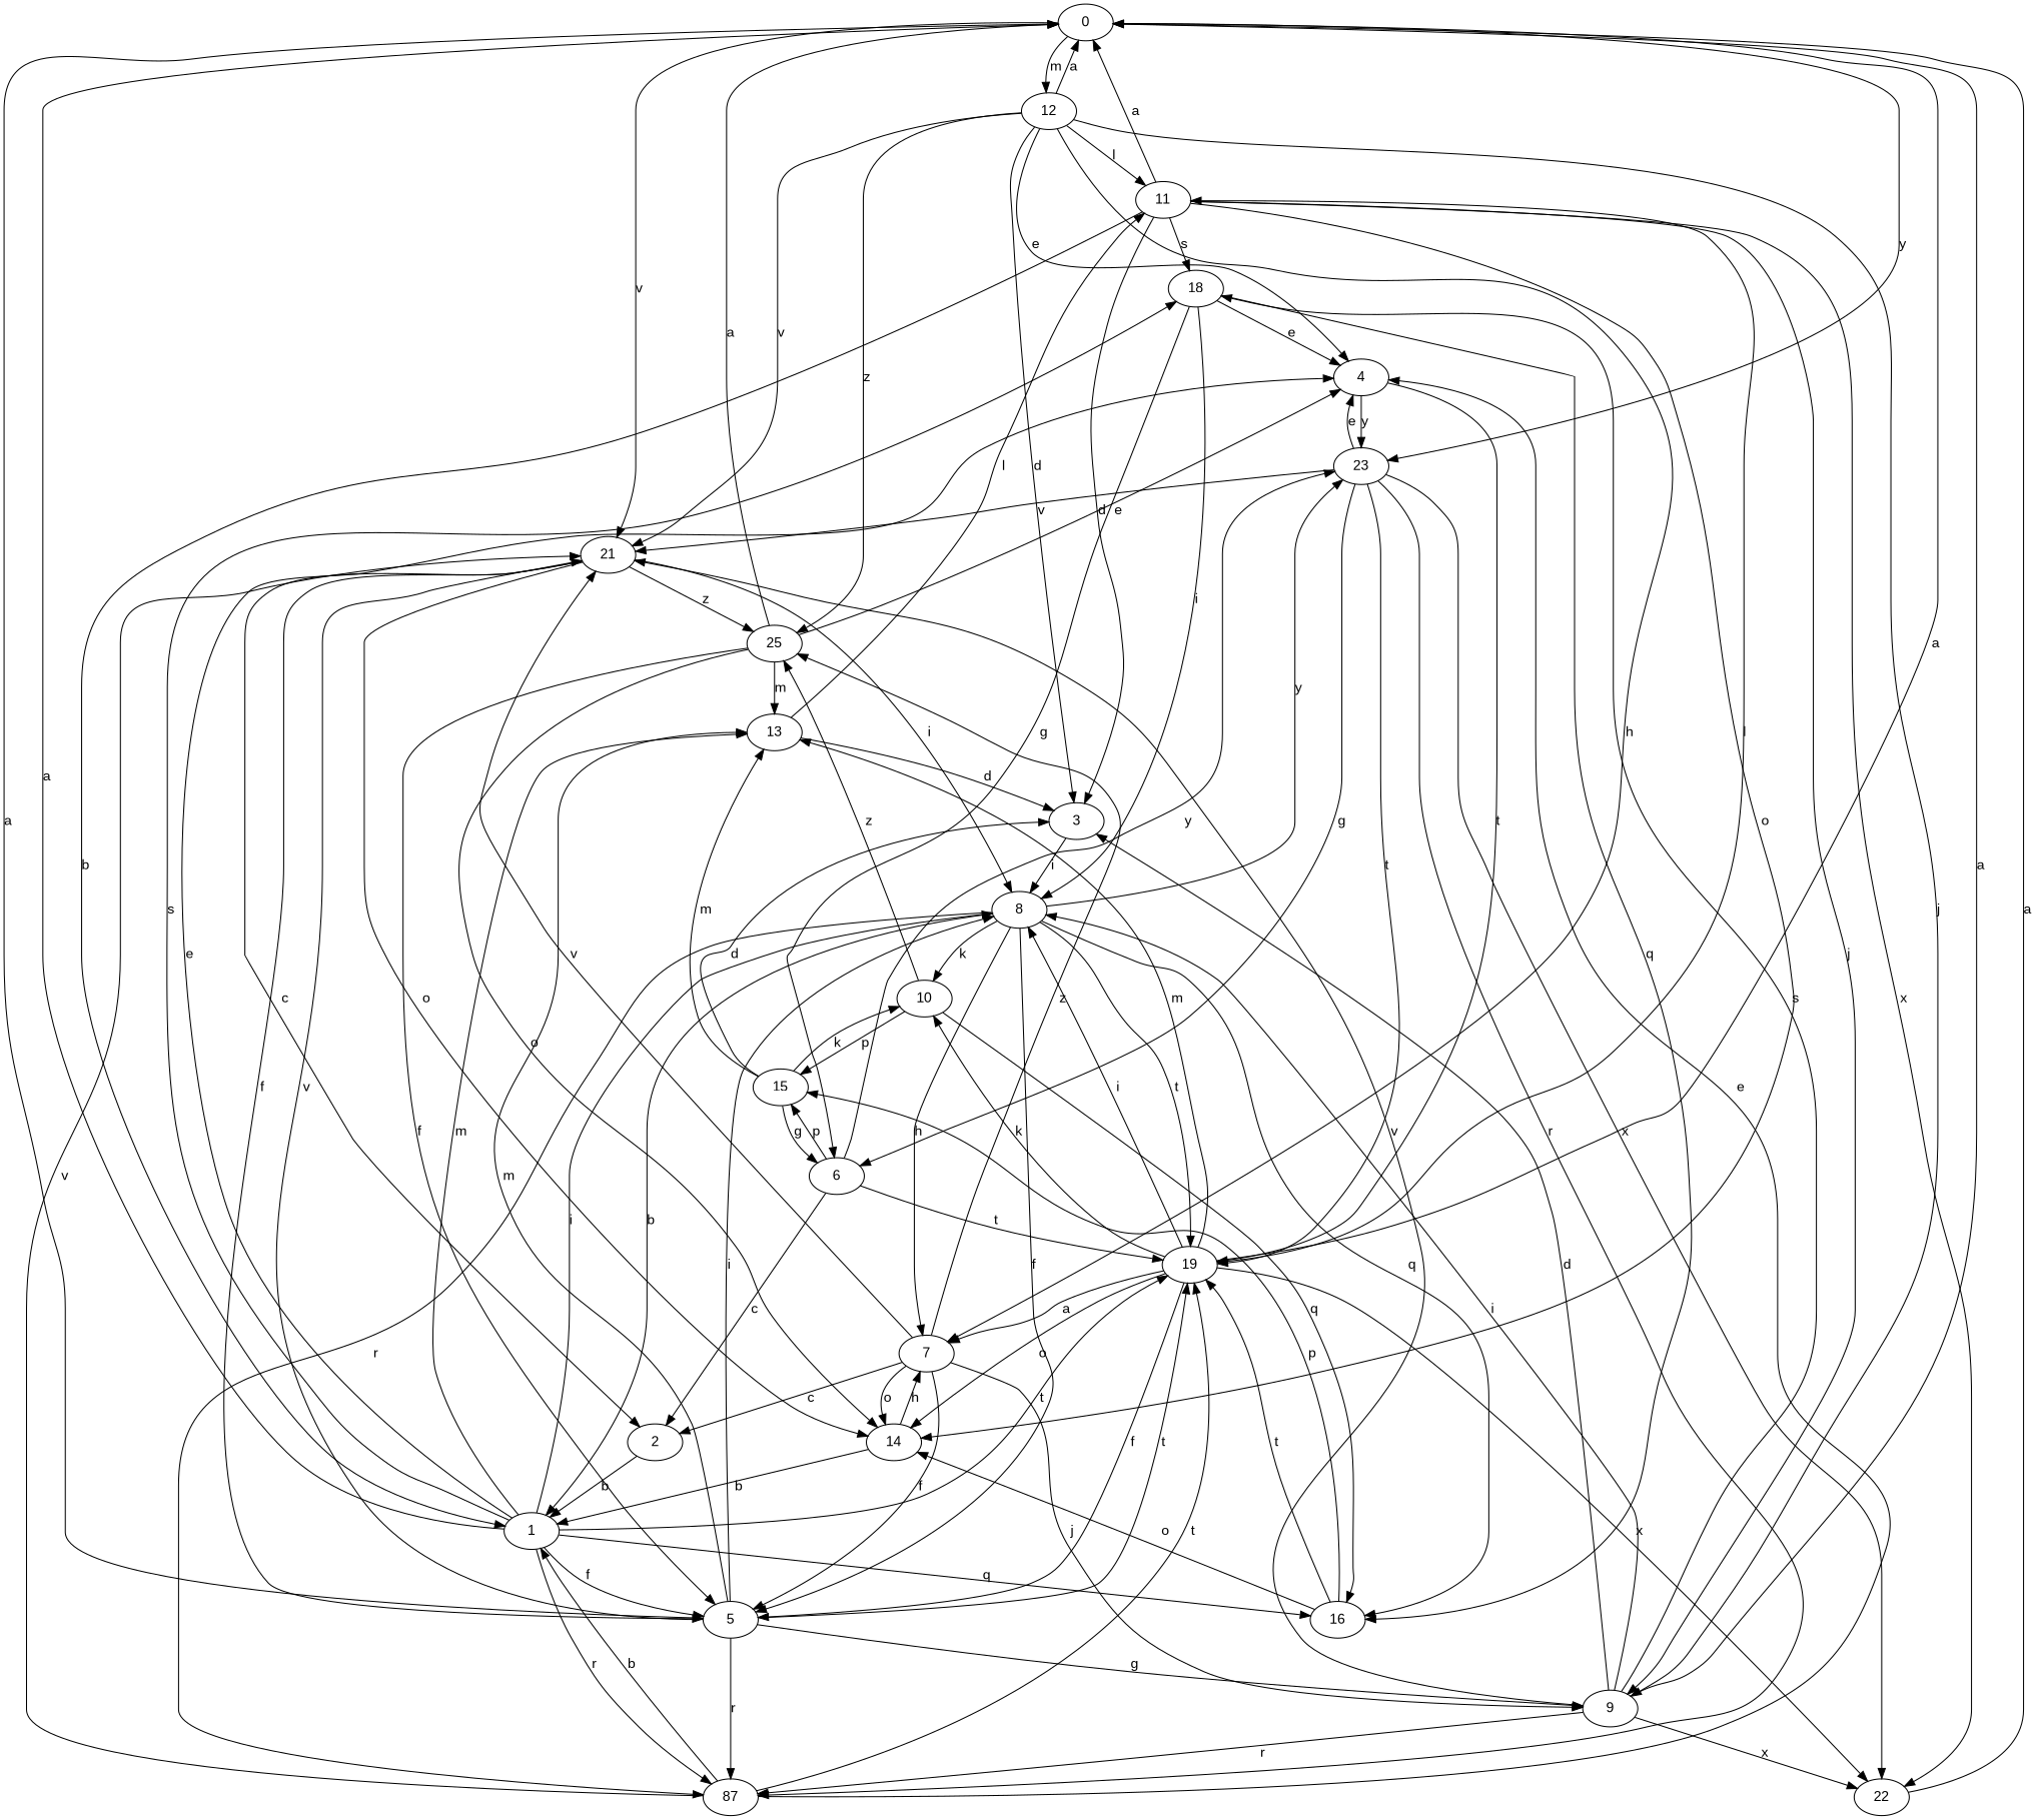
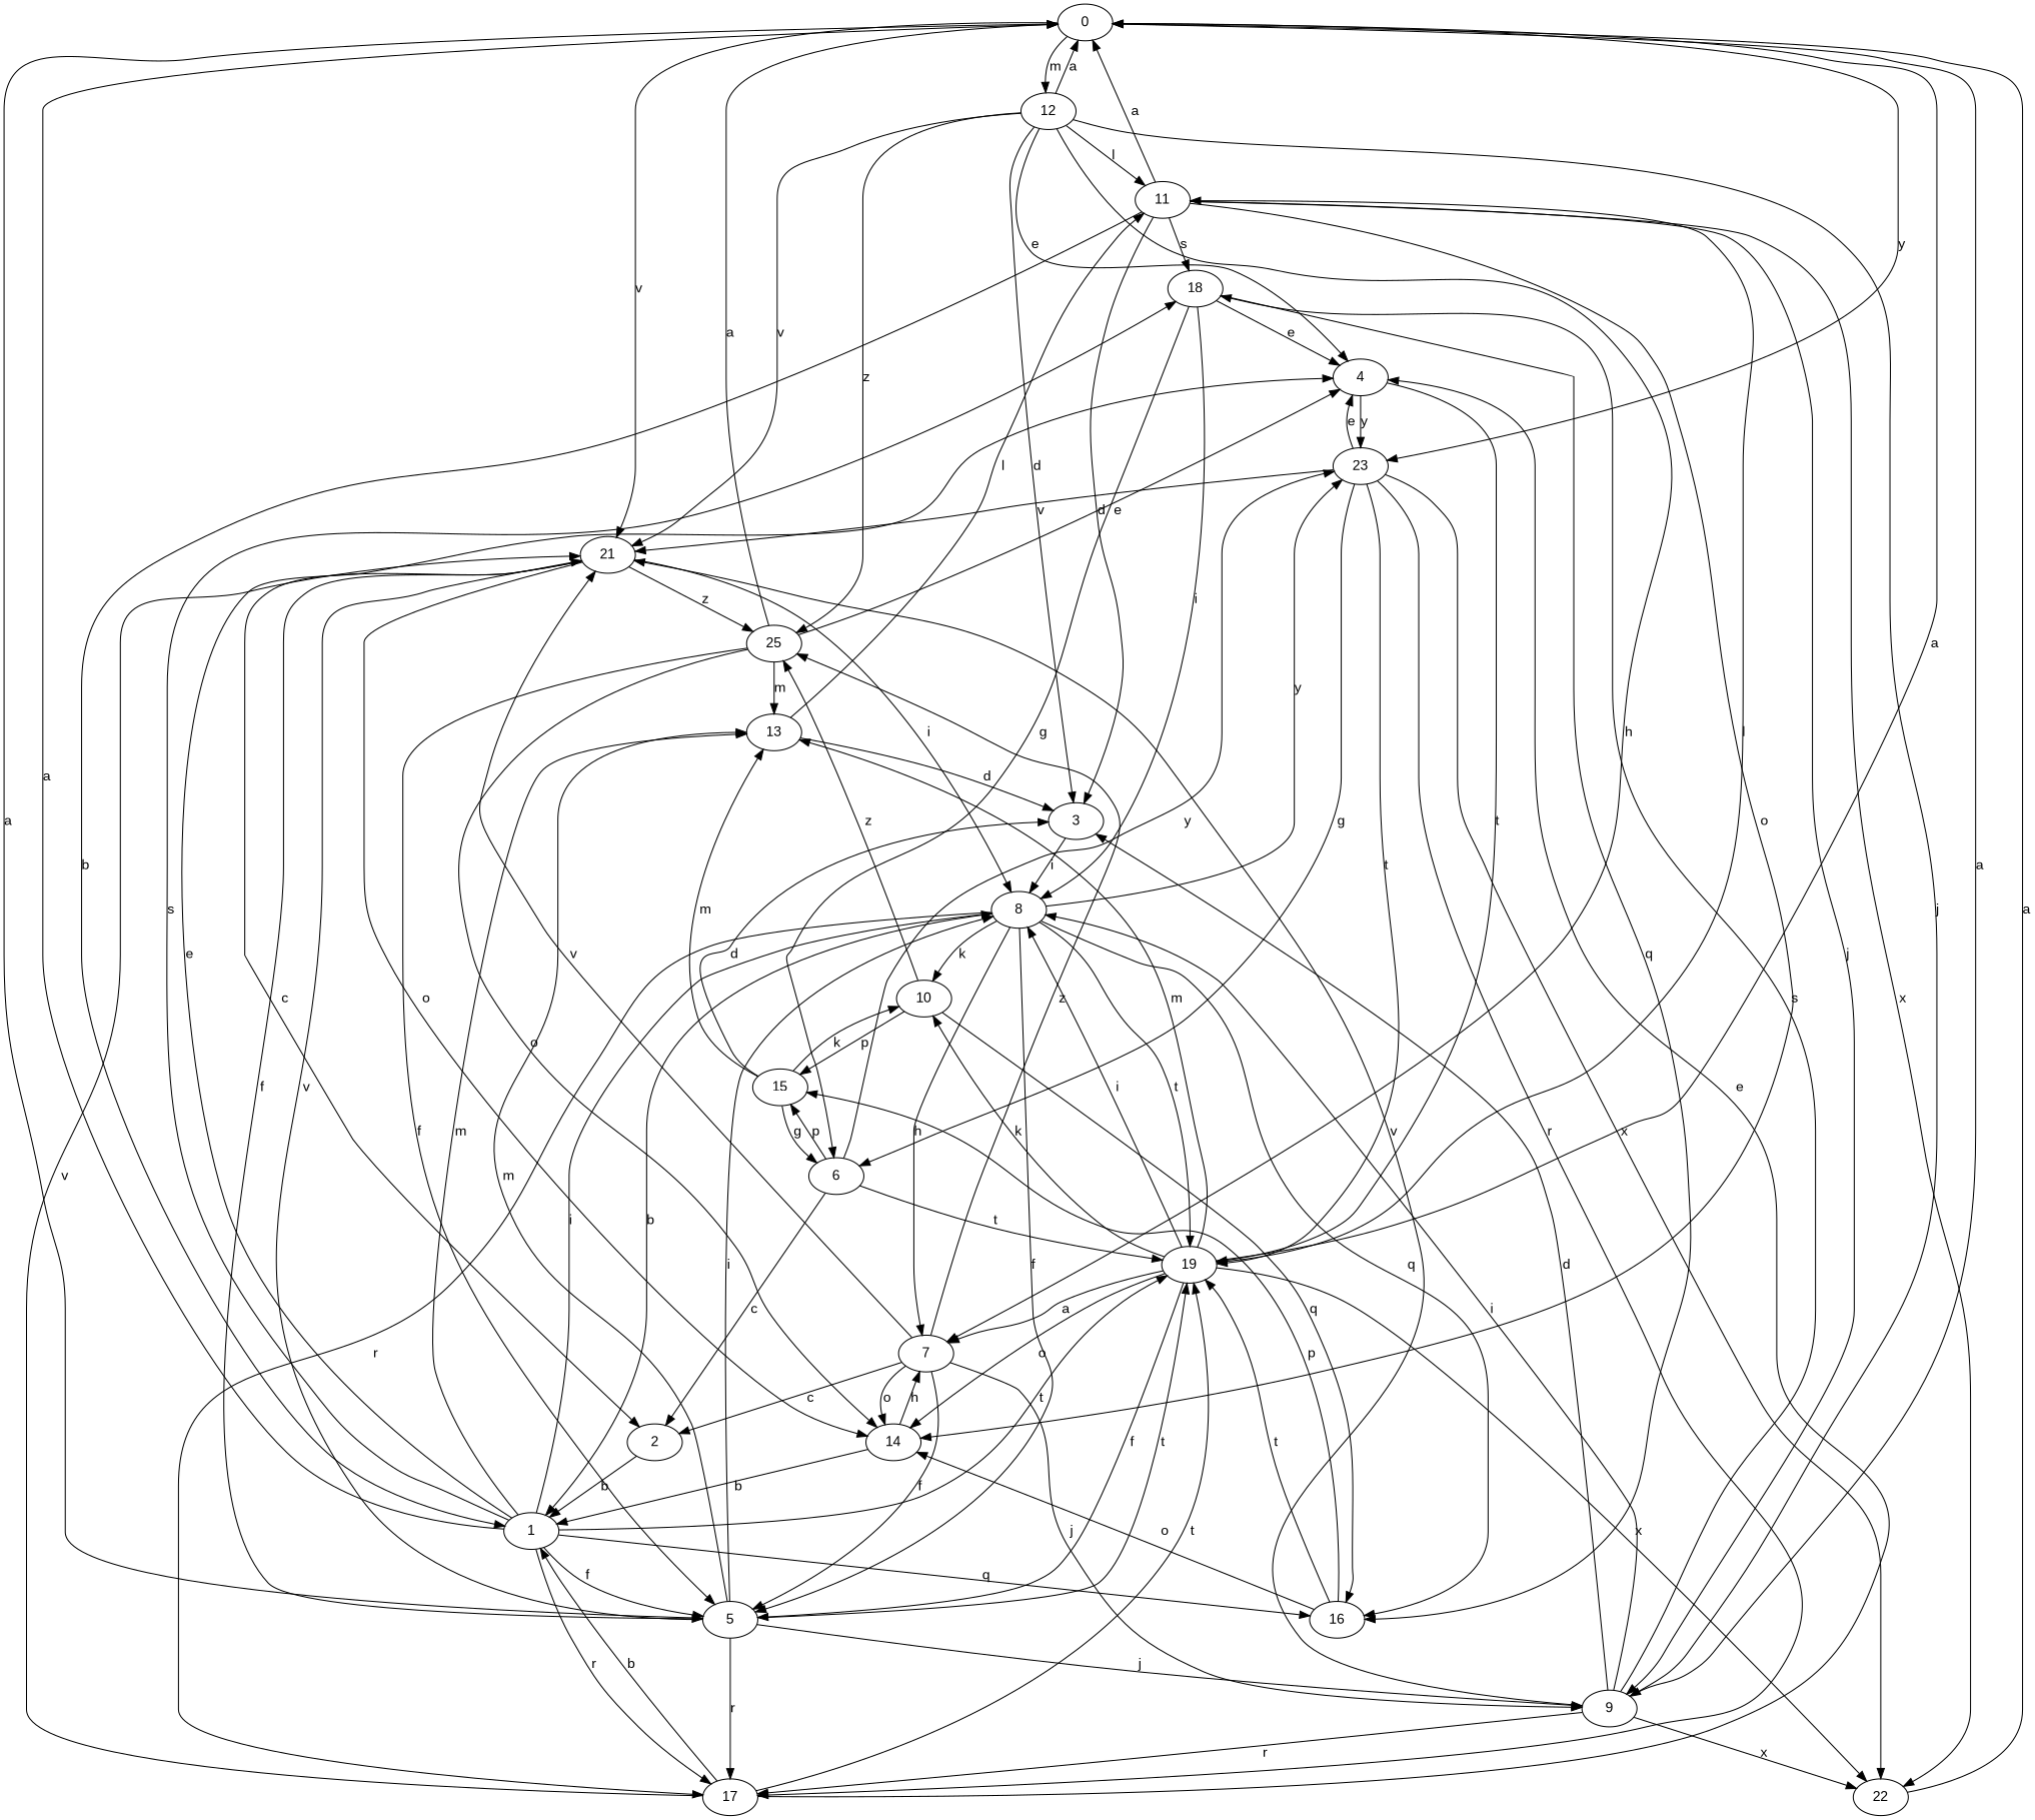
  strict digraph {
    fontname="Liberation Sans"
    node [fontname="Liberation Sans"]
    edge [fontname="Liberation Sans"]
    0
    12
    21
    23
    4
    3
    9
    7
    25
    11
    5
    8
    2
    14
-   17 [label=87]
+   17
    19
    6
    22
    1
    13
    16
    18
    10
    15
    0 -> 12 [label=m]
    0 -> 21 [label=v]
    0 -> 23 [label=y]
    12 -> 0 [label=a]
    12 -> 21 [label=v]
    12 -> 4 [label=e]
    12 -> 3 [label=d]
    12 -> 9 [label=j]
    12 -> 7 [label=h]
    12 -> 25 [label=z]
    12 -> 11 [label=l]
    21 -> 25 [label=z]
    21 -> 5 [label=f]
    21 -> 8 [label=i]
    21 -> 2 [label=c]
    21 -> 14 [label=o]
    23 -> 21 [label=v]
    23 -> 4 [label=e]
    23 -> 17 [label=r]
    23 -> 19 [label=t]
    23 -> 6 [label=g]
    23 -> 22 [label=x]
    4 -> 23 [label=y]
    4 -> 19 [label=t]
    3 -> 8 [label=i]
    9 -> 0 [label=a]
    9 -> 21 [label=v]
    9 -> 3 [label=d]
    9 -> 8 [label=i]
    9 -> 17 [label=r]
    9 -> 22 [label=x]
    9 -> 18 [label=s]
    7 -> 21 [label=v]
    7 -> 9 [label=j]
    7 -> 25 [label=z]
    7 -> 5 [label=f]
    7 -> 2 [label=c]
    7 -> 14 [label=o]
    25 -> 0 [label=a]
    25 -> 4 [label=e]
    25 -> 5 [label=f]
    25 -> 14 [label=o]
    25 -> 13 [label=m]
    11 -> 0 [label=a]
    11 -> 3 [label=d]
    11 -> 9 [label=j]
    11 -> 14 [label=o]
    11 -> 22 [label=x]
    11 -> 1 [label=b]
    11 -> 18 [label=s]
    5 -> 0 [label=a]
    5 -> 21 [label=v]
-   5 -> 9 [label=g]
+   5 -> 9 [label=j]
    5 -> 8 [label=i]
    5 -> 17 [label=r]
    5 -> 19 [label=t]
    5 -> 13 [label=m]
    8 -> 23 [label=y]
    8 -> 7 [label=h]
    8 -> 5 [label=f]
    8 -> 17 [label=r]
    8 -> 19 [label=t]
    8 -> 1 [label=b]
    8 -> 16 [label=q]
    8 -> 10 [label=k]
    2 -> 1 [label=b]
    14 -> 7 [label=h]
    14 -> 1 [label=b]
    17 -> 21 [label=v]
    17 -> 4 [label=e]
    17 -> 19 [label=t]
    17 -> 1 [label=b]
    19 -> 0 [label=a]
    19 -> 7 [label=a]
    19 -> 11 [label=l]
    19 -> 5 [label=f]
    19 -> 8 [label=i]
    19 -> 14 [label=o]
    19 -> 22 [label=x]
    19 -> 13 [label=m]
    19 -> 10 [label=k]
    6 -> 23 [label=y]
    6 -> 2 [label=c]
    6 -> 19 [label=t]
    6 -> 15 [label=p]
    22 -> 0 [label=a]
    1 -> 0 [label=a]
    1 -> 4 [label=e]
    1 -> 5 [label=f]
    1 -> 8 [label=i]
    1 -> 17 [label=r]
    1 -> 19 [label=t]
    1 -> 13 [label=m]
    1 -> 16 [label=q]
    1 -> 18 [label=s]
    13 -> 3 [label=d]
    13 -> 11 [label=l]
    16 -> 14 [label=o]
    16 -> 19 [label=t]
    16 -> 15 [label=p]
    18 -> 4 [label=e]
    18 -> 8 [label=i]
    18 -> 6 [label=g]
    18 -> 16 [label=q]
    10 -> 25 [label=z]
    10 -> 16 [label=q]
    10 -> 15 [label=p]
    15 -> 3 [label=d]
    15 -> 6 [label=g]
    15 -> 13 [label=m]
    15 -> 10 [label=k]
  }
